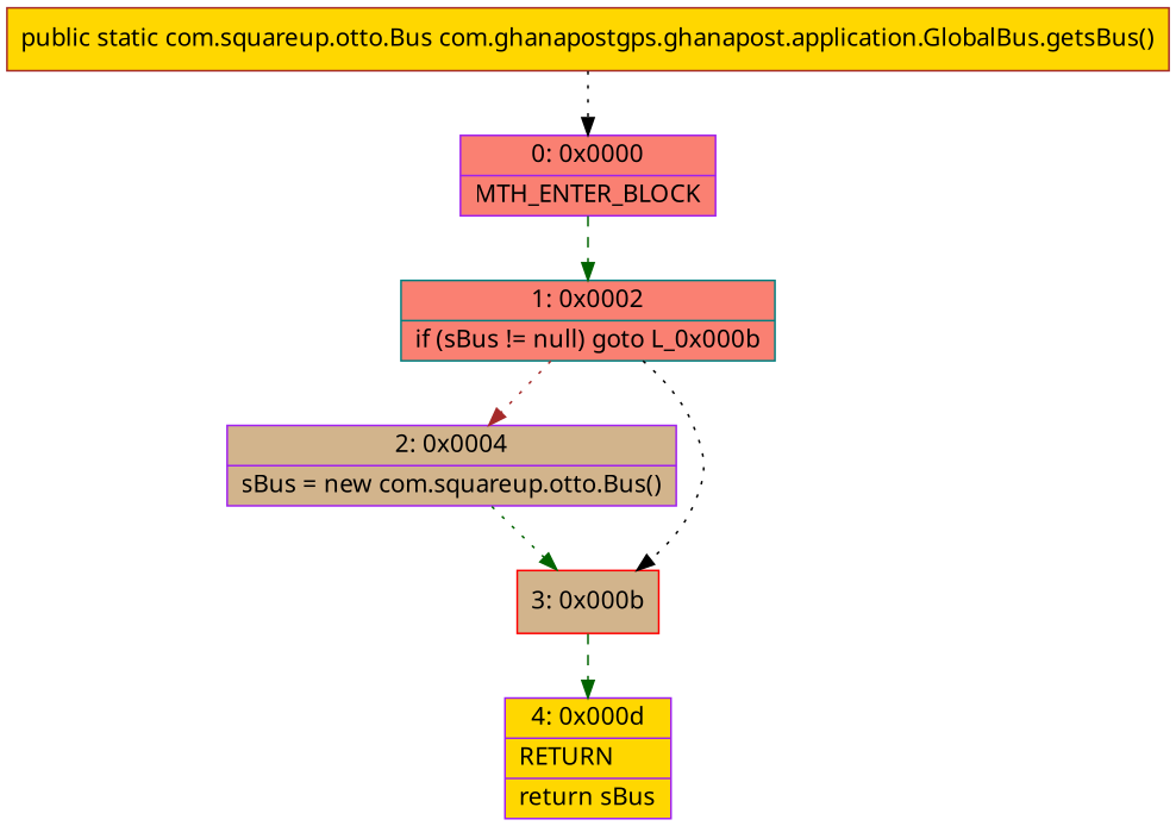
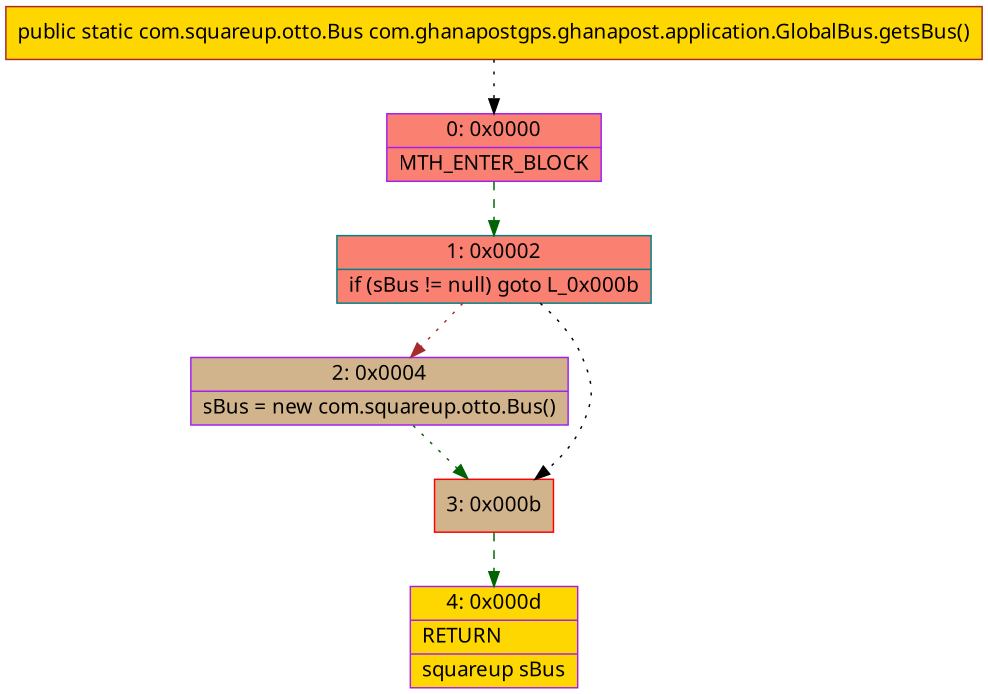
  digraph {
    fontname="Noto Sans"
    node [color=purple fillcolor=salmon fontname="Noto Sans" shape=record style=filled]
    edge [color=darkgreen fontname="Noto Sans" style=dotted]
    n1 [label="{0\:\ 0x0000|MTH_ENTER_BLOCK\l}"]
    n2 [color=teal label="{1\:\ 0x0002|if (sBus != null) goto L_0x000b\l}"]
    n3 [fillcolor=tan label="{2\:\ 0x0004|sBus = new com.squareup.otto.Bus()\l}"]
    n4 [color=red fillcolor=tan label="{3\:\ 0x000b}"]
-   n5 [fillcolor=gold label="{4\:\ 0x000d|RETURN\l|return sBus\l}"]
+   n5 [fillcolor=gold label="{4\:\ 0x000d|RETURN\l|squareup sBus\l}"]
    n6 [color=brown fillcolor=gold label="{public static com.squareup.otto.Bus com.ghanapostgps.ghanapost.application.GlobalBus.getsBus() }"]
    n1 -> n2 [style=dashed]
    n2 -> n3 [color=brown]
    n2 -> n4 [color=black]
    n3 -> n4
    n4 -> n5 [style=dashed]
    n6 -> n1 [color=black]
  }
